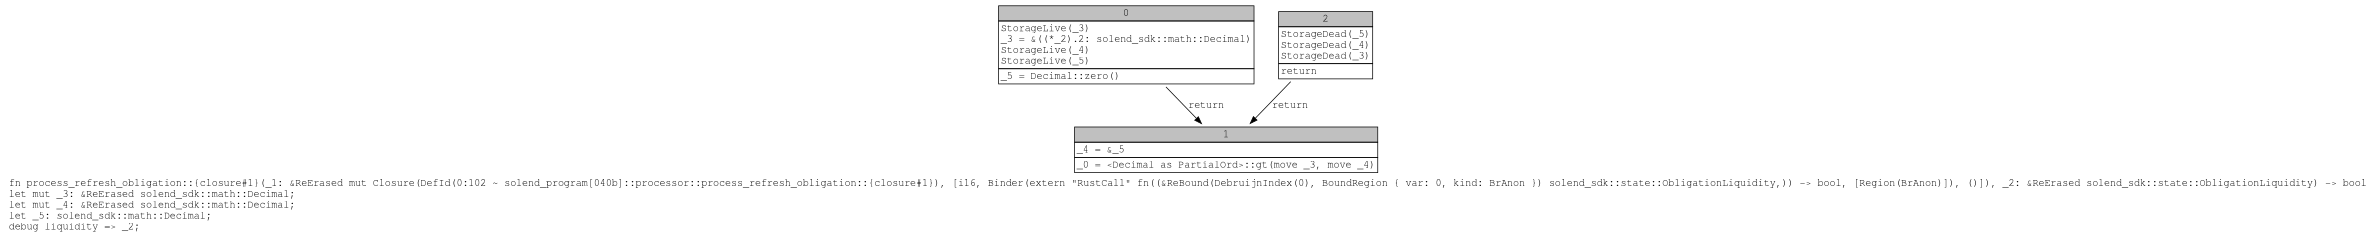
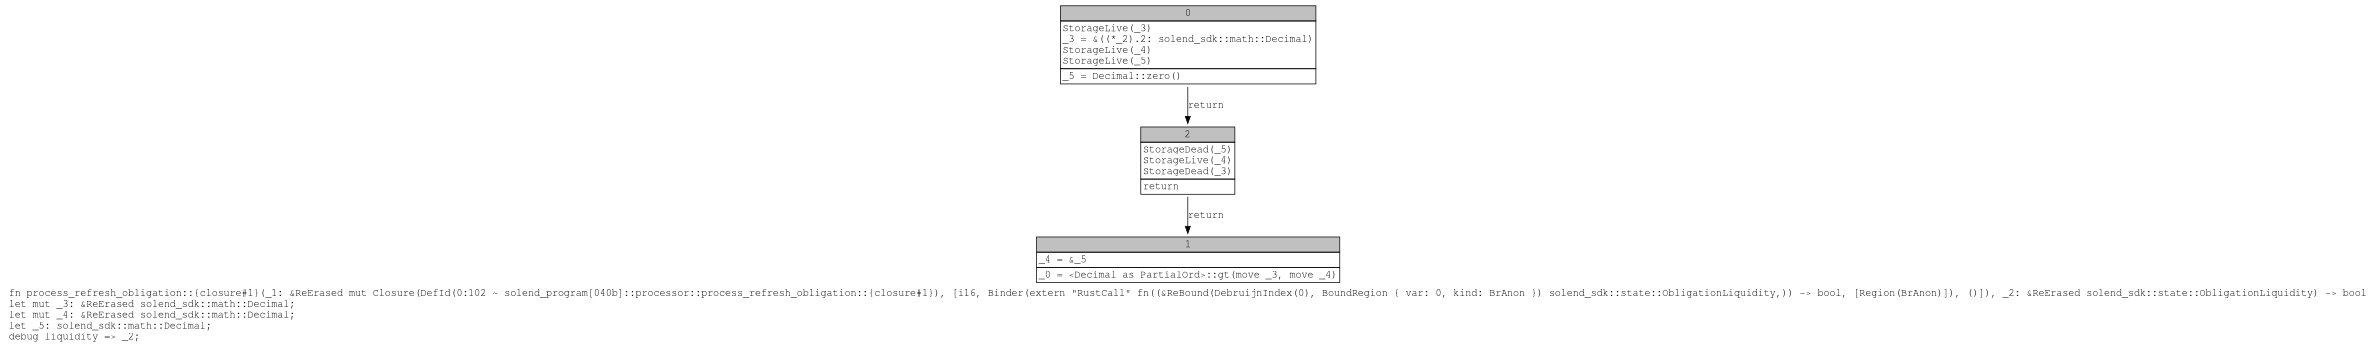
  digraph {
    fontname="Courier, monospace"
    label=<fn process_refresh_obligation::{closure#1}(_1: &amp;ReErased mut Closure(DefId(0:102 ~ solend_program[040b]::processor::process_refresh_obligation::{closure#1}), [i16, Binder(extern &quot;RustCall&quot; fn((&amp;ReBound(DebruijnIndex(0), BoundRegion { var: 0, kind: BrAnon }) solend_sdk::state::ObligationLiquidity,)) -&gt; bool, [Region(BrAnon)]), ()]), _2: &amp;ReErased solend_sdk::state::ObligationLiquidity) -&gt; bool<br align="left"/>let mut _3: &amp;ReErased solend_sdk::math::Decimal;<br align="left"/>let mut _4: &amp;ReErased solend_sdk::math::Decimal;<br align="left"/>let _5: solend_sdk::math::Decimal;<br align="left"/>debug liquidity =&gt; _2;<br align="left"/>>
    node [fontname="Courier, monospace" shape=none]
    edge [fontname="Courier, monospace"]
    n1 [label=<<table border="0" cellborder="1" cellspacing="0"><tr><td bgcolor="gray" align="center" colspan="1">0</td></tr><tr><td align="left" balign="left">StorageLive(_3)<br/>_3 = &amp;((*_2).2: solend_sdk::math::Decimal)<br/>StorageLive(_4)<br/>StorageLive(_5)<br/></td></tr><tr><td align="left">_5 = Decimal::zero()</td></tr></table>>]
    n2 [label=<<table border="0" cellborder="1" cellspacing="0"><tr><td bgcolor="gray" align="center" colspan="1">1</td></tr><tr><td align="left" balign="left">_4 = &amp;_5<br/></td></tr><tr><td align="left">_0 = &lt;Decimal as PartialOrd&gt;::gt(move _3, move _4)</td></tr></table>>]
-   n3 [label=<<table border="0" cellborder="1" cellspacing="0"><tr><td bgcolor="gray" align="center" colspan="1">2</td></tr><tr><td align="left" balign="left">StorageDead(_5)<br/>StorageDead(_4)<br/>StorageDead(_3)<br/></td></tr><tr><td align="left">return</td></tr></table>>]
-   n1 -> n2 [label=return]
+   n3 [label=<<table border="0" cellborder="1" cellspacing="0"><tr><td bgcolor="gray" align="center" colspan="1">2</td></tr><tr><td align="left" balign="left">StorageDead(_5)<br/>StorageLive(_4)<br/>StorageDead(_3)<br/></td></tr><tr><td align="left">return</td></tr></table>>]
+   n1 -> n3 [label=return]
    n3 -> n2 [label=return]
  }
